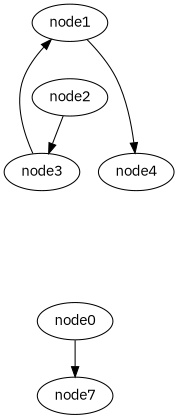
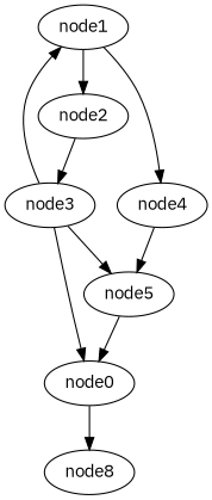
  digraph {
    fontname="IBM Plex Sans"
    node [fontname="IBM Plex Sans"]
    edge [fontname="IBM Plex Sans"]
    n1 [label=node0]
-   node8 [label=node7]
+   node8
+   node5
    node4
    node3
    node1
    node2
    n1 -> node8
+   node5 -> n1
+   node4 -> node5
+   node3 -> n1
+   node3 -> node5
    node3 -> node1
    node1 -> node4
+   node1 -> node2
    node2 -> node3
  }
